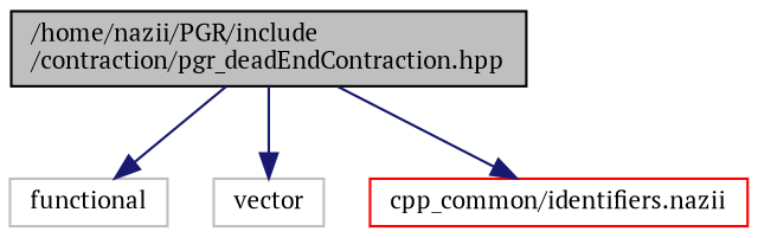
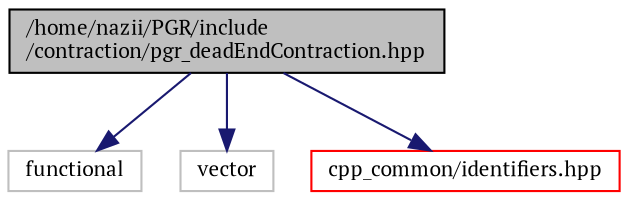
  digraph {
    fontname="PT Serif"
    node [color=grey75 fillcolor=white fontname="PT Serif" fontsize=10 shape=record style=filled]
    edge [color=midnightblue fontname="PT Serif" fontsize=10 labelfontname=Helvetica labelfontsize=10 style=solid]
    n1 [color=black fillcolor=grey75 fontcolor=black height=0.2 label="/home/nazii/PGR/include\l/contraction/pgr_deadEndContraction.hpp" width=0.4]
    n2 [height=0.2 label=functional width=0.4]
    n3 [height=0.2 label=vector width=0.4]
-   n4 [color=red height=0.2 label="cpp_common/identifiers.nazii" width=0.4]
+   n4 [color=red height=0.2 label="cpp_common/identifiers.hpp" width=0.4]
    n1 -> n2
    n1 -> n3
    n1 -> n4
  }
